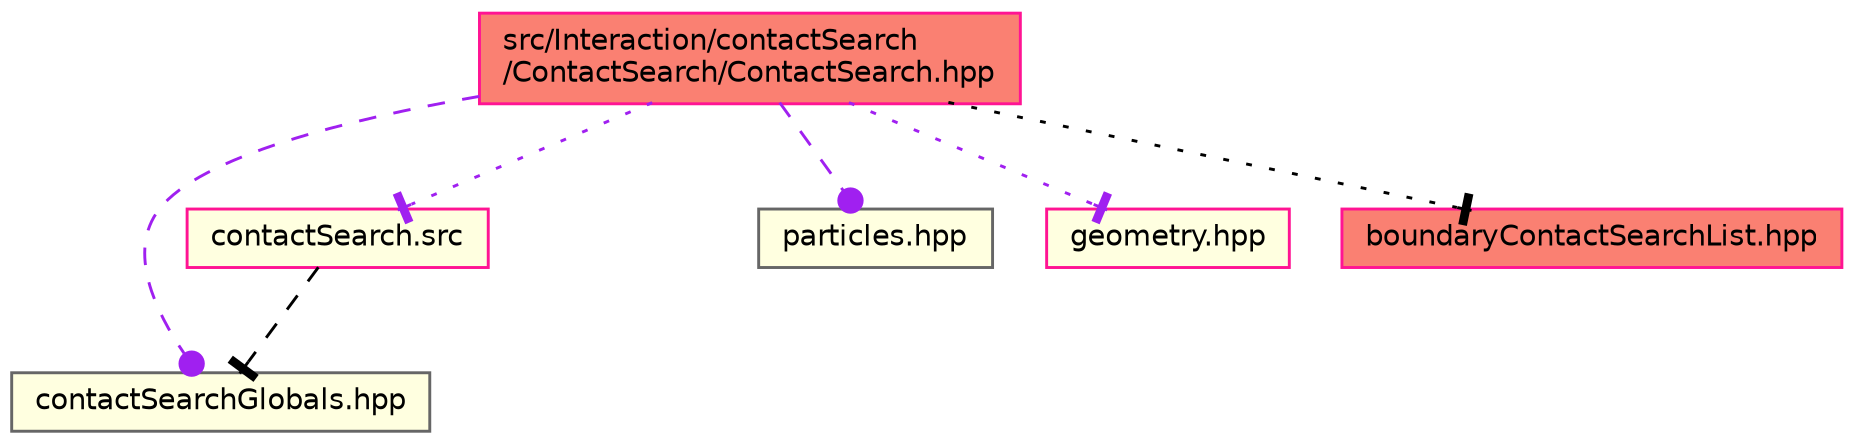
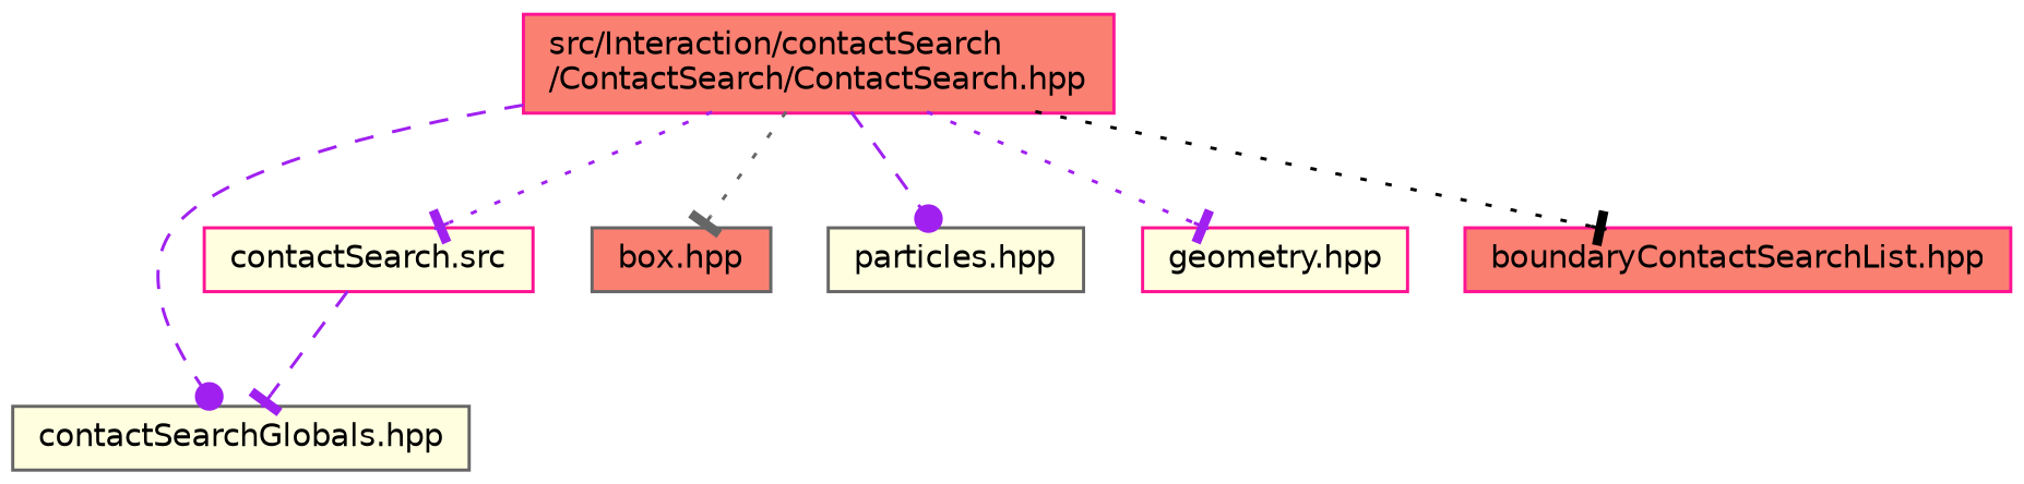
  digraph {
    node [color=deeppink fillcolor=lightyellow fontname=Helvetica fontsize=10 shape=record style=filled]
    edge [arrowhead=tee color=purple fontname=Helvetica fontsize=10 labelfontname=Helvetica labelfontsize=10 style=dotted]
    n1 [fillcolor=salmon fontcolor=black height=0.2 label="src/Interaction/contactSearch\l/ContactSearch/ContactSearch.hpp" width=0.4]
    n2 [color=gray40 height=0.2 label="contactSearchGlobals.hpp" width=0.4]
    n3 [height=0.2 label="contactSearch.src" width=0.4]
+   n4 [color=gray40 fillcolor=salmon height=0.2 label="box.hpp" width=0.4]
    n5 [color=gray40 height=0.2 label="particles.hpp" width=0.4]
    n6 [height=0.2 label="geometry.hpp" width=0.4]
    n7 [fillcolor=salmon height=0.2 label="boundaryContactSearchList.hpp" width=0.4]
    n1 -> n2 [arrowhead=dot style=dashed]
    n1 -> n3
+   n1 -> n4 [color=gray40]
    n1 -> n5 [arrowhead=dot style=dashed]
    n1 -> n6
    n1 -> n7 [color=black]
-   n3 -> n2 [color=black style=dashed]
+   n3 -> n2 [style=dashed]
  }
